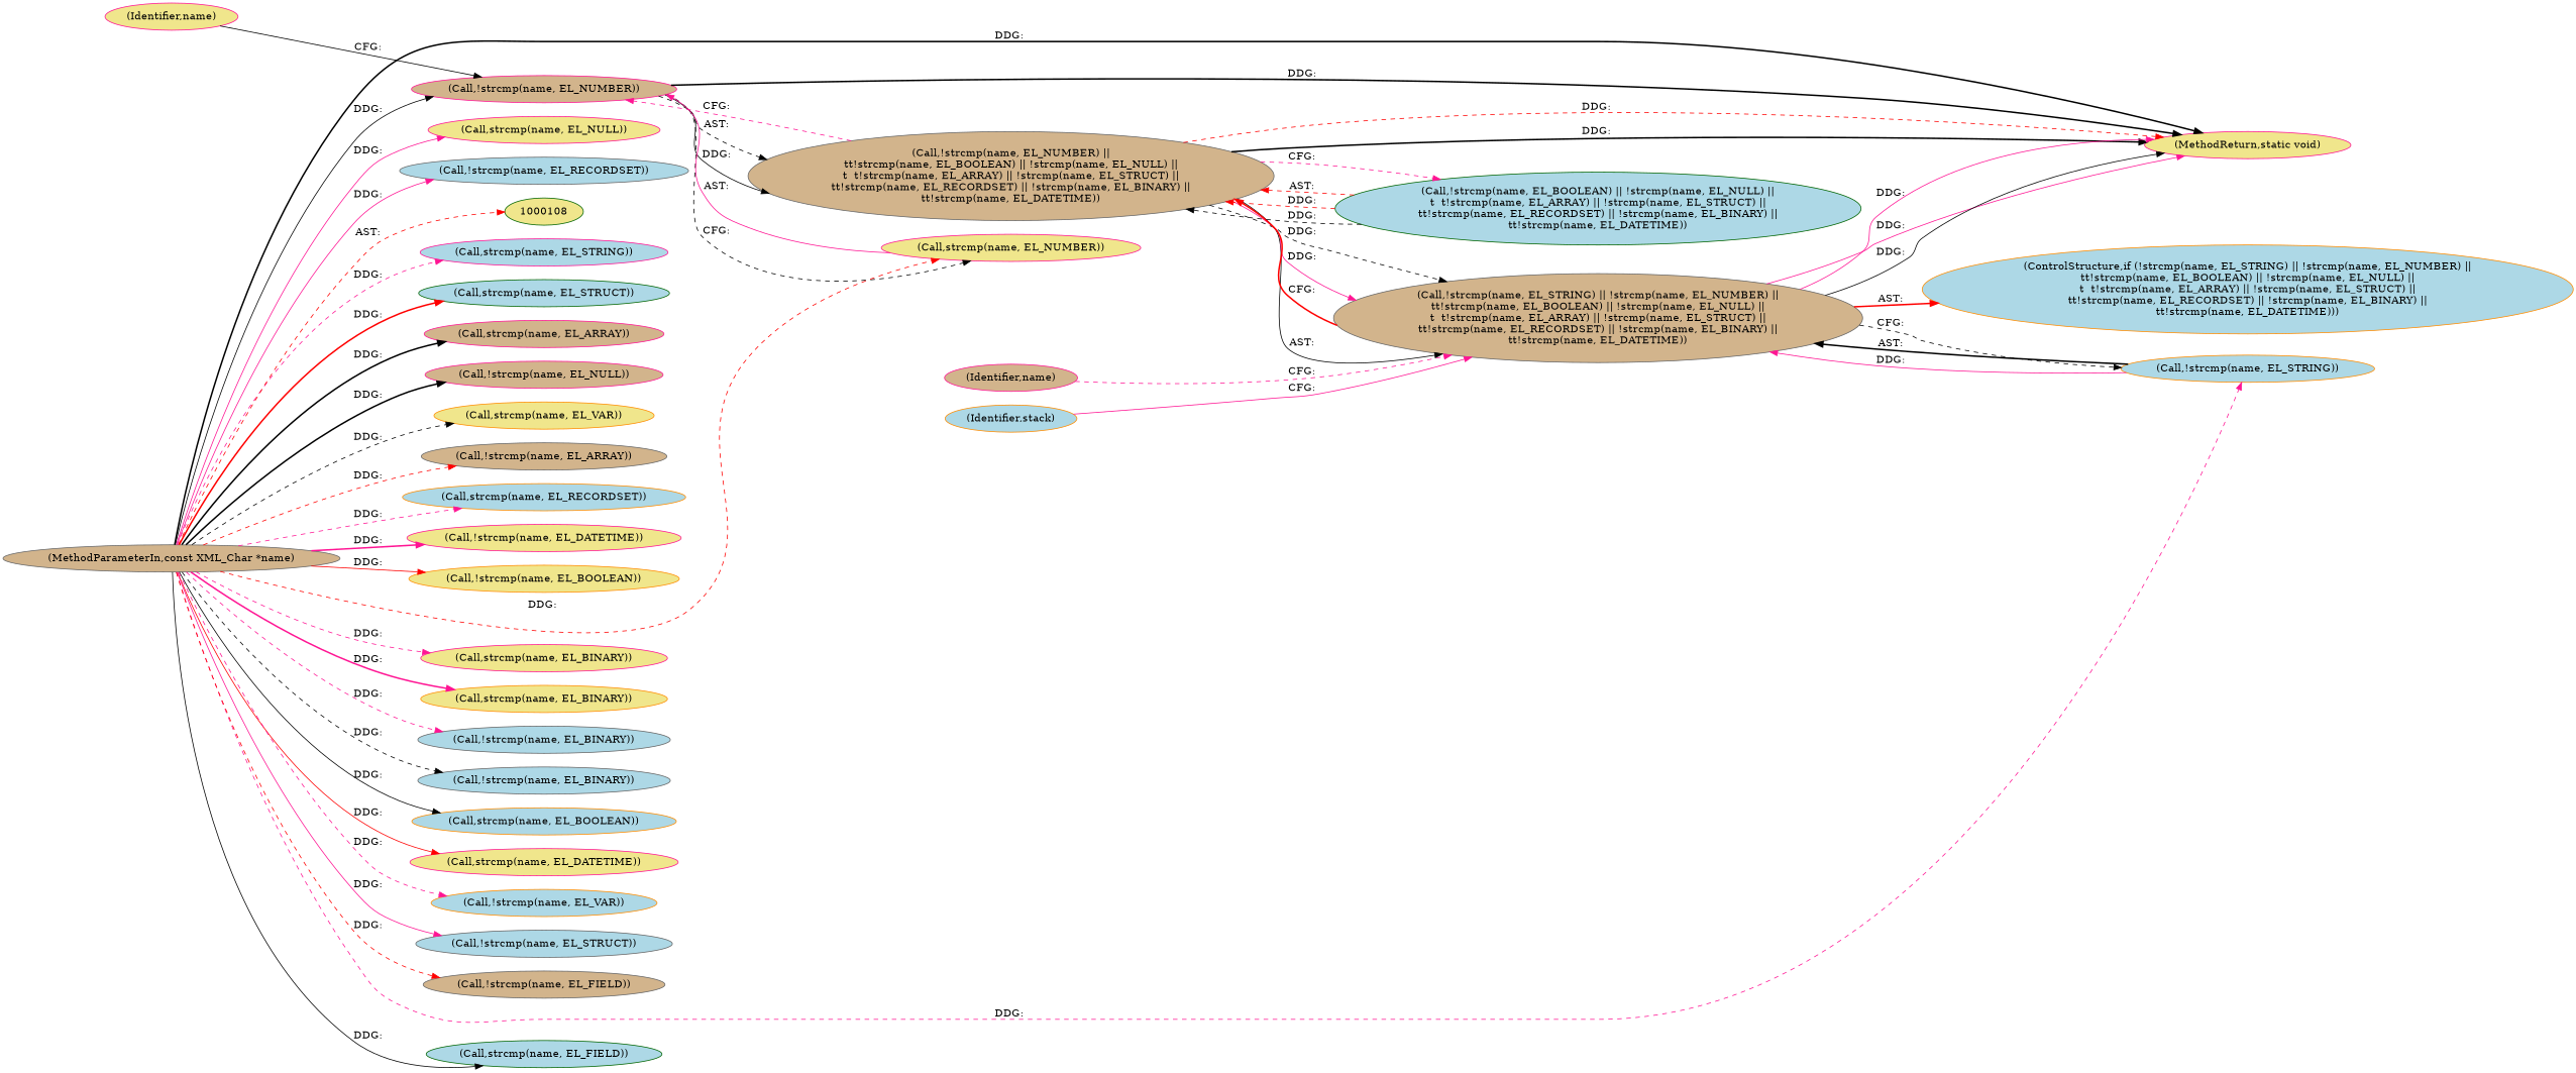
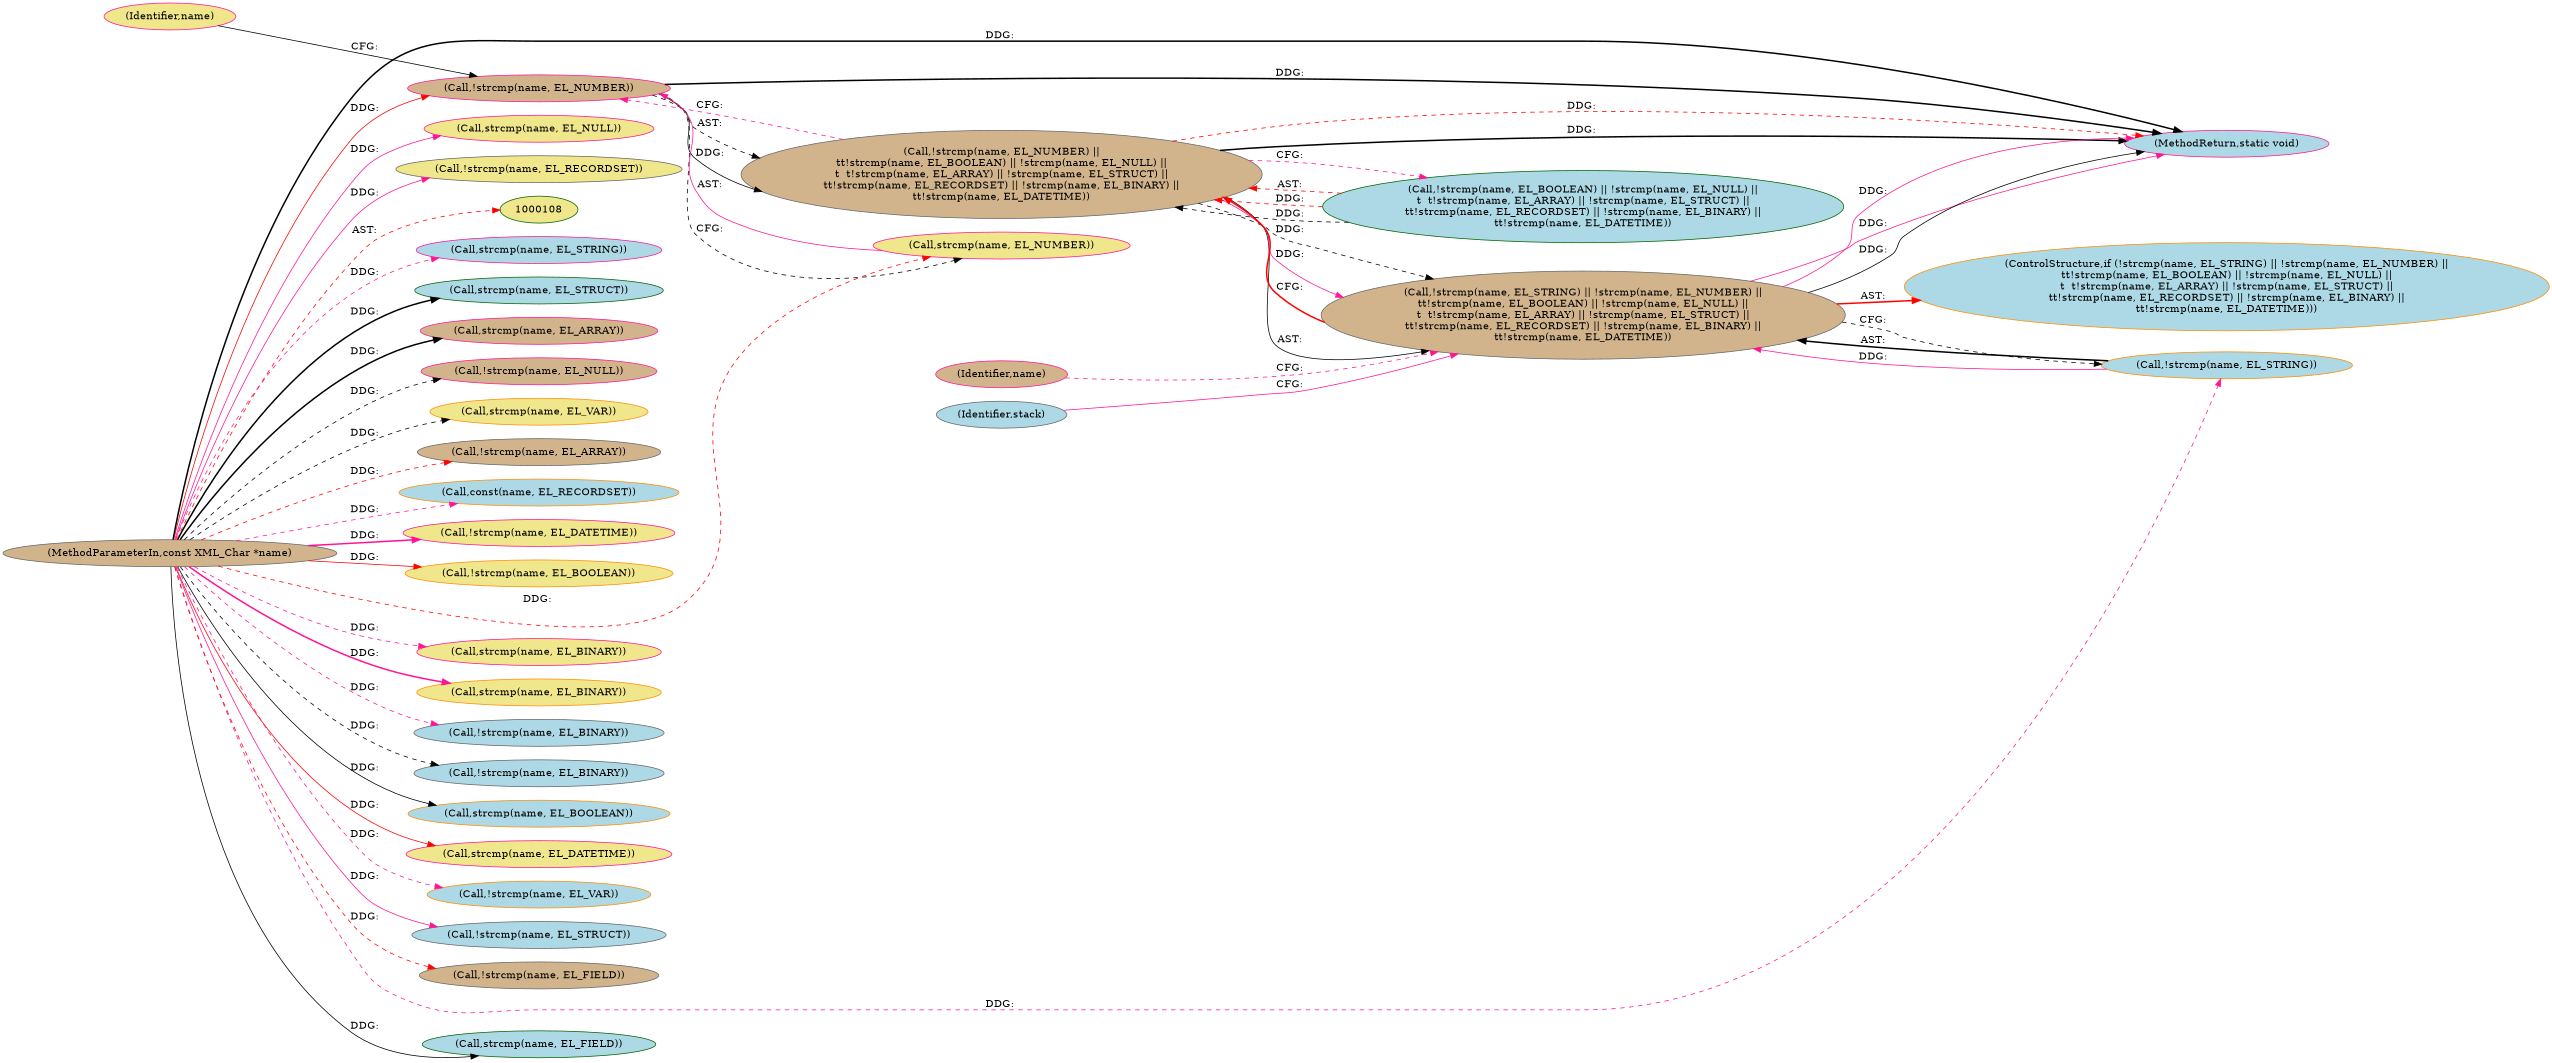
  digraph {
    rankdir=LR
    node [color=deeppink fillcolor=lightblue style=filled]
    edge [color=black style=dashed]
    n1 [fillcolor=tan label="(Call,!strcmp(name, EL_NUMBER))"]
    n2 [color=gray40 fillcolor=tan label="(Call,!strcmp(name, EL_NUMBER) ||\n\t\t!strcmp(name, EL_BOOLEAN) || !strcmp(name, EL_NULL) ||\n\t  \t!strcmp(name, EL_ARRAY) || !strcmp(name, EL_STRUCT) ||\n\t\t!strcmp(name, EL_RECORDSET) || !strcmp(name, EL_BINARY) ||\n\t\t!strcmp(name, EL_DATETIME))"]
-   n3 [fillcolor=khaki label="(MethodReturn,static void)"]
+   n3 [label="(MethodReturn,static void)"]
    n4 [fillcolor=khaki label="(Call,strcmp(name, EL_NUMBER))"]
    n5 [color=gray40 fillcolor=tan label="(Call,!strcmp(name, EL_STRING) || !strcmp(name, EL_NUMBER) ||\n\t\t!strcmp(name, EL_BOOLEAN) || !strcmp(name, EL_NULL) ||\n\t  \t!strcmp(name, EL_ARRAY) || !strcmp(name, EL_STRUCT) ||\n\t\t!strcmp(name, EL_RECORDSET) || !strcmp(name, EL_BINARY) ||\n\t\t!strcmp(name, EL_DATETIME))"]
    n6 [color=darkgreen label="(Call,!strcmp(name, EL_BOOLEAN) || !strcmp(name, EL_NULL) ||\n\t  \t!strcmp(name, EL_ARRAY) || !strcmp(name, EL_STRUCT) ||\n\t\t!strcmp(name, EL_RECORDSET) || !strcmp(name, EL_BINARY) ||\n\t\t!strcmp(name, EL_DATETIME))"]
    n7 [color=gray40 fillcolor=tan label="(MethodParameterIn,const XML_Char *name)"]
    n8 [color=darkgreen label="(Call,strcmp(name, EL_STRUCT))"]
    n9 [fillcolor=tan label="(Call,strcmp(name, EL_ARRAY))"]
    n10 [fillcolor=tan label="(Call,!strcmp(name, EL_NULL))"]
    n11 [color=darkorange fillcolor=khaki label="(Call,strcmp(name, EL_VAR))"]
    n12 [color=gray40 fillcolor=tan label="(Call,!strcmp(name, EL_ARRAY))"]
-   n13 [color=darkorange label="(Call,strcmp(name, EL_RECORDSET))"]
+   n13 [color=darkorange label="(Call,const(name, EL_RECORDSET))"]
    n14 [fillcolor=khaki label="(Call,!strcmp(name, EL_DATETIME))"]
    n15 [color=darkorange fillcolor=khaki label="(Call,!strcmp(name, EL_BOOLEAN))"]
    n16 [fillcolor=khaki label="(Call,strcmp(name, EL_BINARY))"]
    n17 [color=darkorange fillcolor=khaki label="(Call,strcmp(name, EL_BINARY))"]
    n18 [color=gray40 label="(Call,!strcmp(name, EL_BINARY))"]
    n19 [color=darkorange label="(Call,!strcmp(name, EL_STRING))"]
    n20 [color=gray40 label="(Call,!strcmp(name, EL_BINARY))"]
    n21 [color=darkorange label="(Call,strcmp(name, EL_BOOLEAN))"]
    n22 [fillcolor=khaki label="(Call,strcmp(name, EL_DATETIME))"]
    n23 [color=darkorange label="(Call,!strcmp(name, EL_VAR))"]
    n24 [color=gray40 label="(Call,!strcmp(name, EL_STRUCT))"]
    n25 [color=gray40 fillcolor=tan label="(Call,!strcmp(name, EL_FIELD))"]
    n26 [color=darkgreen label="(Call,strcmp(name, EL_FIELD))"]
    n27 [fillcolor=khaki label="(Call,strcmp(name, EL_NULL))"]
-   n28 [color=gray40 label="(Call,!strcmp(name, EL_RECORDSET))"]
+   n28 [color=gray40 fillcolor=khaki label="(Call,!strcmp(name, EL_RECORDSET))"]
    n29 [label="(Call,strcmp(name, EL_STRING))"]
    1000108 [color=darkgreen fillcolor=khaki]
    n31 [color=darkorange label="(ControlStructure,if (!strcmp(name, EL_STRING) || !strcmp(name, EL_NUMBER) ||\n\t\t!strcmp(name, EL_BOOLEAN) || !strcmp(name, EL_NULL) ||\n\t  \t!strcmp(name, EL_ARRAY) || !strcmp(name, EL_STRUCT) ||\n\t\t!strcmp(name, EL_RECORDSET) || !strcmp(name, EL_BINARY) ||\n\t\t!strcmp(name, EL_DATETIME)))"]
-   n32 [color=darkorange label="(Identifier,stack)"]
+   n32 [color=gray40 label="(Identifier,stack)"]
    n33 [fillcolor=tan label="(Identifier,name)"]
    n34 [fillcolor=khaki label="(Identifier,name)"]
    n1 -> n2 [label="AST: "]
    n1 -> n2 [label="DDG: " style=solid]
    n1 -> n3 [label="DDG: " style=bold]
    n1 -> n4 [label="CFG: "]
    n2 -> n1 [color=deeppink label="CFG: "]
    n2 -> n3 [label="DDG: " style=bold]
    n2 -> n3 [color=red label="DDG: "]
    n2 -> n5 [label="AST: " style=solid]
    n2 -> n5 [label="DDG: "]
    n2 -> n5 [color=deeppink label="DDG: " style=solid]
    n2 -> n6 [color=deeppink label="CFG: "]
    n4 -> n1 [color=deeppink label="AST: " style=solid]
    n5 -> n2 [color=red label="CFG: " style=bold]
    n5 -> n3 [color=deeppink label="DDG: " style=solid]
    n5 -> n3 [label="DDG: " style=solid]
    n5 -> n3 [color=deeppink label="DDG: " style=solid]
    n5 -> n19 [label="CFG: "]
    n5 -> n31 [color=red label="AST: " style=bold]
    n6 -> n2 [color=red label="AST: "]
    n6 -> n2 [color=red label="DDG: "]
    n6 -> n2 [label="DDG: "]
-   n7 -> n1 [label="DDG: " style=solid]
+   n7 -> n1 [color=red label="DDG: " style=solid]
    n7 -> n3 [label="DDG: " style=bold]
    n7 -> n4 [color=red label="DDG: "]
-   n7 -> n8 [color=red label="DDG: " style=bold]
+   n7 -> n8 [label="DDG: " style=bold]
    n7 -> n9 [label="DDG: " style=bold]
-   n7 -> n10 [label="DDG: " style=bold]
+   n7 -> n10 [label="DDG: "]
    n7 -> n11 [label="DDG: "]
    n7 -> n12 [color=red label="DDG: "]
    n7 -> n13 [color=deeppink label="DDG: "]
    n7 -> n14 [color=deeppink label="DDG: " style=bold]
    n7 -> n15 [color=red label="DDG: " style=solid]
    n7 -> n16 [color=deeppink label="DDG: "]
    n7 -> n17 [color=deeppink label="DDG: " style=bold]
    n7 -> n18 [color=deeppink label="DDG: "]
    n7 -> n19 [color=deeppink label="DDG: "]
    n7 -> n20 [label="DDG: "]
    n7 -> n21 [label="DDG: " style=solid]
    n7 -> n22 [color=red label="DDG: " style=solid]
    n7 -> n23 [color=deeppink label="DDG: "]
    n7 -> n24 [color=deeppink label="DDG: " style=solid]
    n7 -> n25 [color=red label="DDG: "]
    n7 -> n26 [label="DDG: " style=solid]
    n7 -> n27 [color=deeppink label="DDG: " style=solid]
    n7 -> n28 [color=deeppink label="DDG: " style=solid]
    n7 -> n29 [color=deeppink label="DDG: "]
    n7 -> 1000108 [color=red label="AST: "]
    n19 -> n5 [label="AST: " style=bold]
    n19 -> n5 [color=deeppink label="DDG: " style=solid]
    n32 -> n5 [color=deeppink label="CFG: " style=solid]
    n33 -> n5 [color=deeppink label="CFG: "]
    n34 -> n1 [label="CFG: " style=solid]
  }
